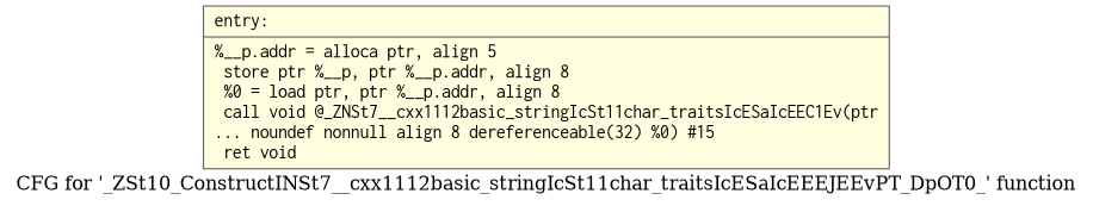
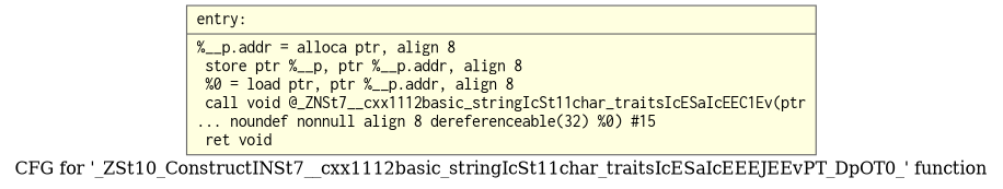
  digraph {
    label="CFG for '_ZSt10_ConstructINSt7__cxx1112basic_stringIcSt11char_traitsIcESaIcEEEJEEvPT_DpOT0_' function"
-   n1 [color=gray40 fillcolor=lightyellow fontname=Courier label="{entry:\l|  %__p.addr = alloca ptr, align 5\l  store ptr %__p, ptr %__p.addr, align 8\l  %0 = load ptr, ptr %__p.addr, align 8\l  call void @_ZNSt7__cxx1112basic_stringIcSt11char_traitsIcESaIcEEC1Ev(ptr\l... noundef nonnull align 8 dereferenceable(32) %0) #15\l  ret void\l}" shape=record style=filled]
+   n1 [color=gray40 fillcolor=lightyellow fontname=Courier label="{entry:\l|  %__p.addr = alloca ptr, align 8\l  store ptr %__p, ptr %__p.addr, align 8\l  %0 = load ptr, ptr %__p.addr, align 8\l  call void @_ZNSt7__cxx1112basic_stringIcSt11char_traitsIcESaIcEEC1Ev(ptr\l... noundef nonnull align 8 dereferenceable(32) %0) #15\l  ret void\l}" shape=record style=filled]
  }
